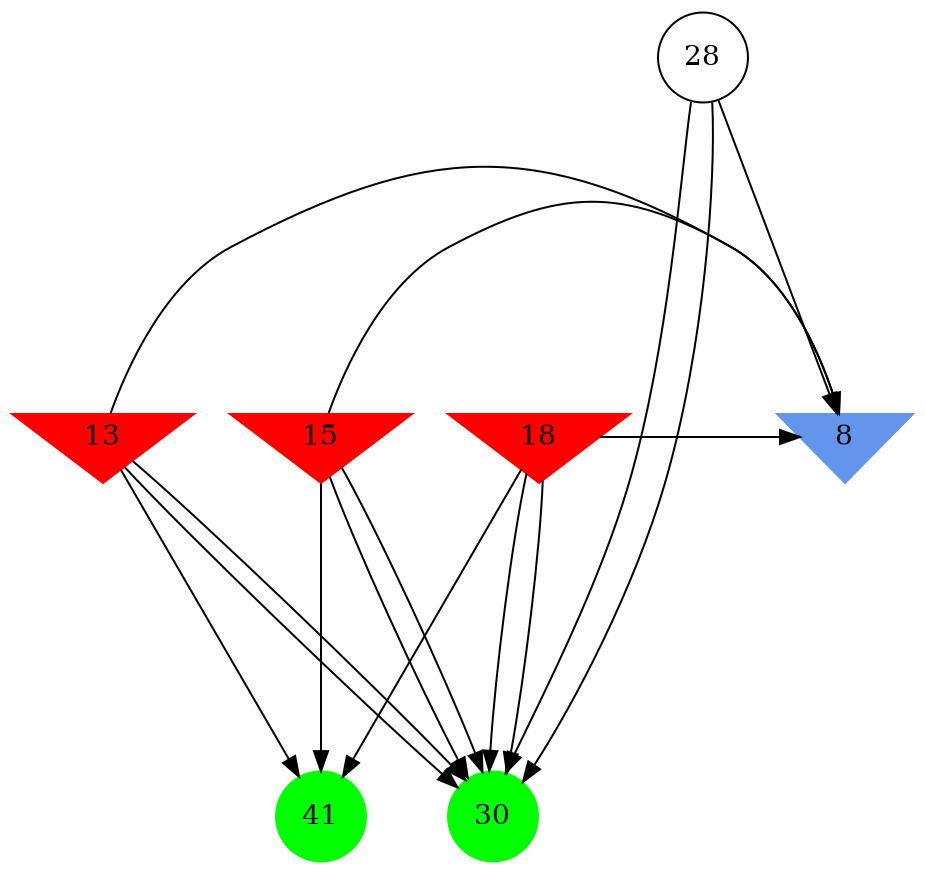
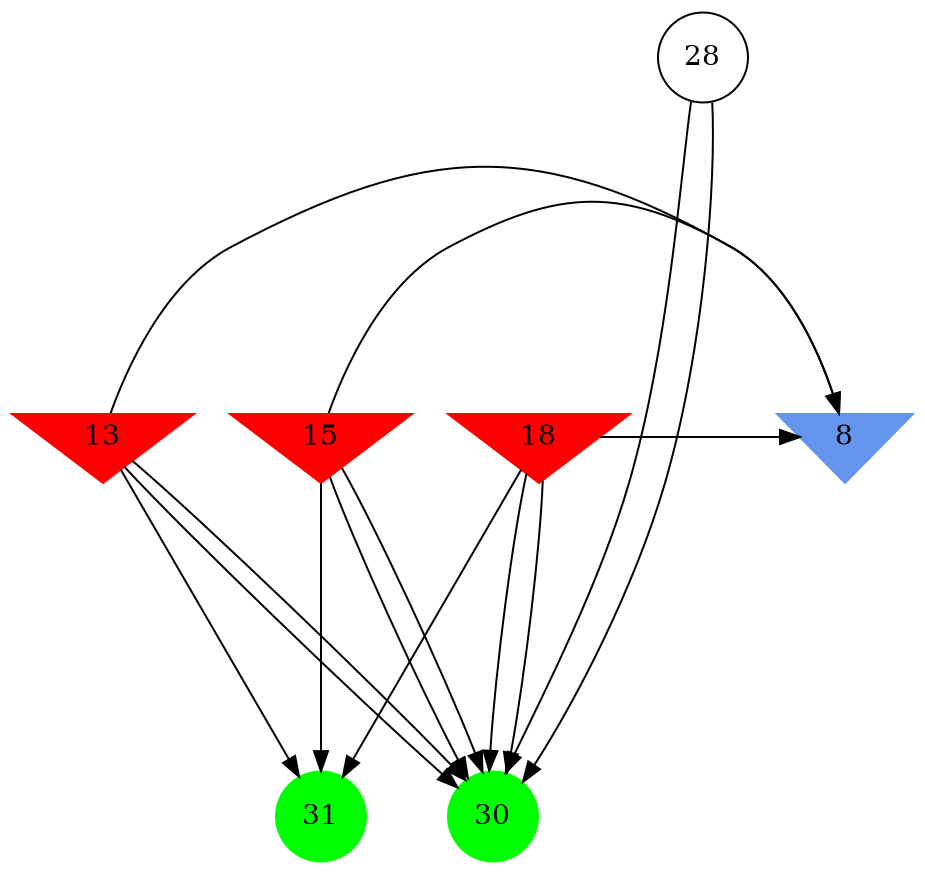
  digraph {
    ranksep=2.0
    node [color=red shape=invtriangle style=filled]
    8 [color=cornflowerblue]
    13
    15
    18
    28 [color=black shape=circle style=""]
    30 [color=green shape=circle]
-   31 [color=green shape=circle label=41]
+   31 [color=green shape=circle]
    subgraph sub_1 {
      rank=same
      8
      13
      15
      18
    }
    subgraph sub_2 {
      rank=same
      28
    }
    subgraph sub_3 {
      rank=same
      30
      31
    }
    13 -> 8
    13 -> 30
    13 -> 30
    13 -> 31
    15 -> 8
    15 -> 30
    15 -> 30
    15 -> 31
    18 -> 8
    18 -> 30
    18 -> 30
    18 -> 31
-   28 -> 8
    28 -> 30
    28 -> 30
  }
